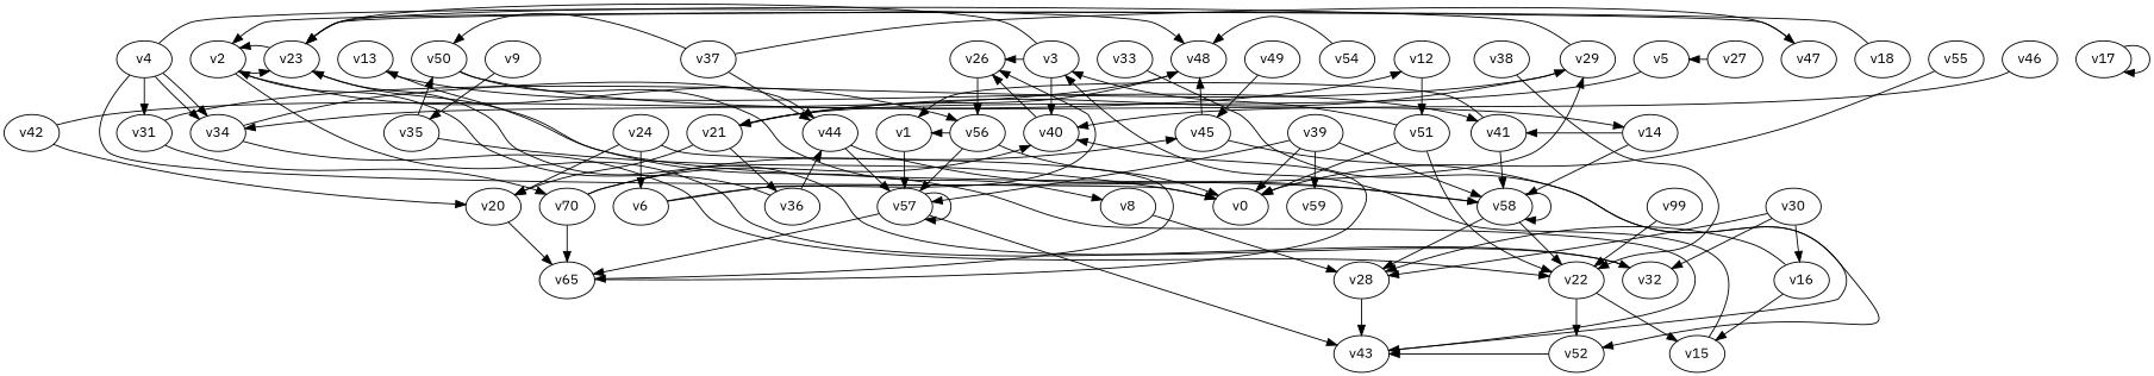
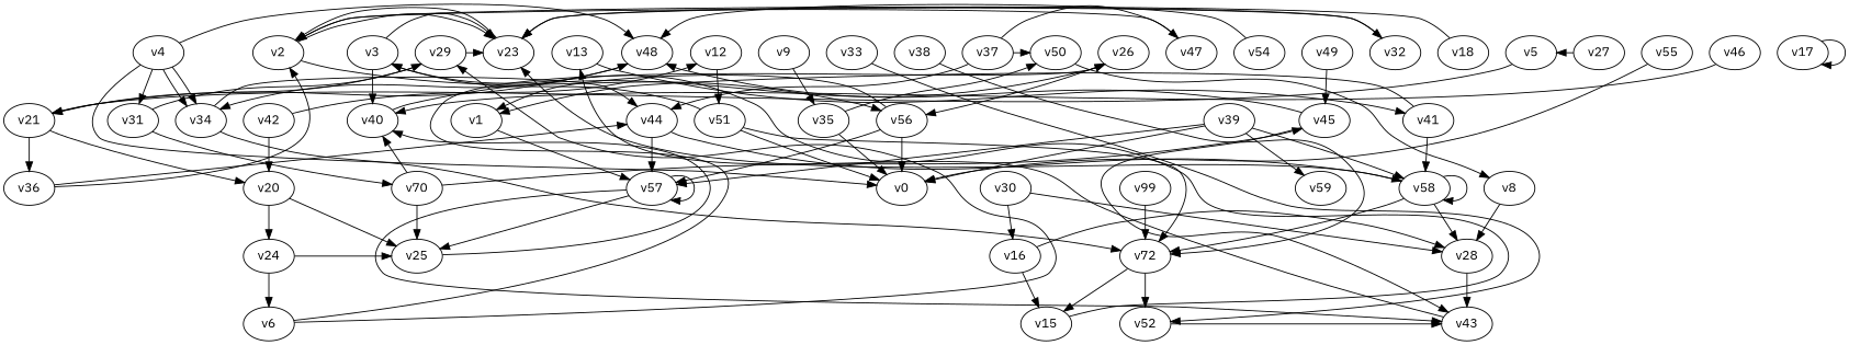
  digraph {
    fontname="IBM Plex Sans"
    node [fontname="IBM Plex Sans" player=0]
    edge [fontname="IBM Plex Sans"]
    v1 [player=1]
    v57
-   v25 [label=v65]
+   v25
    v43
    v2
    v23
    v32
    v56
    v0
    v3
    v26 [player=1]
    v40
    v4
    v31 [player=1]
    v34 [player=1]
    v48 [player=1]
    v16 [player=1]
    v28
    v15
    v29
    n21 [label=v70]
-   v22
+   v22 [label=v72]
    v44 [player=1]
    v5 [player=1]
    v21
    v20
    v36
    v6
    v8 [player=1]
    v35 [player=1]
    v9
    v50
    v45 [player=1]
    v51 [player=1]
    v12
    v13 [player=1]
    v41 [player=1]
    v58 [player=1]
-   v14
    v17
    v18 [player=1]
    n42 [label=v99]
    v52
    v24 [player=1]
    v27 [player=1]
    v30 [player=1]
    v33 [player=1]
    v37
    v47
    v38 [player=1]
    v39 [player=1]
    v59 [player=1]
    v42 [player=1]
    v46 [player=1]
    v49
    v54
    v55
    v1 -> v57
    v57 -> v57 [constraint="time % 2 == 1"]
    v57 -> v25
    v57 -> v43 [constraint="time == 14"]
    v25 -> v40 [constraint="time % 2 == 0"]
    v43 -> v13 [constraint="time <= 10"]
    v2 -> v23 [constraint="time == 1"]
    v2 -> v32 [constraint="time % 4 == 0"]
    v2 -> v56 [constraint="time >= 12"]
    v23 -> v2 [constraint="time % 4 == 2"]
    v32 -> v23 [constraint="time <= 15"]
    v56 -> v1 [constraint="time % 3 == 0"]
    v56 -> v57
    v56 -> v0
    v3 -> v23 [constraint="time == 16"]
-   v3 -> v26 [constraint="(time >= 10) && (time <= 15)"]
    v3 -> v40
    v26 -> v56
    v40 -> v26 [constraint="time >= 12"]
    v4 -> v0 [constraint="time >= 1"]
    v4 -> v31
    v4 -> v34
    v4 -> v34 [constraint="time == 14"]
    v4 -> v48 [constraint="time <= 12"]
    v31 -> v29 [constraint="time == 5"]
    v31 -> n21 [constraint="time % 5 == 4"]
    v34 -> v22 [constraint="time == 7"]
    v34 -> v44 [constraint="time <= 10"]
    v48 -> v34 [constraint="time % 5 == 4"]
    v16 -> v28 [constraint="time >= 15"]
    v16 -> v15
    v28 -> v43
    v15 -> v3 [constraint="time == 1"]
    v29 -> v23 [constraint="time == 5"]
    v29 -> v21 [constraint="time >= 12"]
    n21 -> v25
    n21 -> v40 [constraint="time == 0"]
    n21 -> v45 [constraint="(time >= 9) && (time <= 23)"]
    v22 -> v15
    v22 -> v52
    v44 -> v57
    v44 -> v58 [constraint="time <= 25"]
    v5 -> v21 [constraint="time <= 9"]
    v21 -> v48 [constraint="time <= 23"]
    v21 -> v20
    v21 -> v36
    v20 -> v25
    v36 -> v2 [constraint="time % 5 == 0"]
    v36 -> v44 [constraint="time >= 4"]
    v6 -> v26 [constraint="time % 5 == 2"]
    v6 -> v29 [constraint="time % 3 == 2"]
    v8 -> v28
    v35 -> v0 [constraint="time <= 9"]
    v35 -> v50 [constraint="(time % 4 == 0) || (time % 3 == 0)"]
    v9 -> v35
    v50 -> v8 [constraint="time == 17"]
-   v50 -> v14 [constraint="time == 3"]
    v45 -> v43 [constraint="time % 4 == 3"]
    v45 -> v48 [constraint="time % 3 == 0"]
    v51 -> v0 [constraint="time <= 9"]
    v51 -> v3 [constraint="time <= 23"]
    v51 -> v22 [constraint="time >= 4"]
    v12 -> v51
    v13 -> v41 [constraint="(time >= 5) && (time <= 21)"]
    v41 -> v1 [constraint="time == 13"]
    v41 -> v58
    v58 -> v23 [constraint="time % 4 == 1"]
    v58 -> v28
    v58 -> v22
    v58 -> v58 [constraint="time >= 1"]
-   v14 -> v41 [constraint="time == 19"]
-   v14 -> v58
    v17 -> v17 [constraint="time >= 7"]
    v18 -> v23 [constraint="time == 10"]
    n42 -> v22
    v52 -> v43 [constraint="time == 0"]
    v24 -> v25 [constraint="time == 4"]
-   v24 -> v20
+   v20 -> v24
    v24 -> v6
    v27 -> v5 [constraint="(time % 4 == 1) || (time % 3 == 2)"]
-   v30 -> v32
    v30 -> v16
    v30 -> v28 [constraint="time % 2 == 0"]
    v33 -> v52 [constraint="time <= 13"]
    v37 -> v44 [constraint="(time % 2 == 0) || (time % 3 == 1)"]
    v37 -> v50 [constraint="time >= 10"]
    v37 -> v47 [constraint="time % 5 == 2"]
    v47 -> v2 [constraint="time == 1"]
    v38 -> v22 [constraint="time <= 6"]
    v39 -> v57
    v39 -> v0
    v39 -> v58
    v39 -> v59
    v42 -> v20
    v42 -> v12 [constraint="time % 4 == 2"]
    v46 -> v40 [constraint="time <= 15"]
    v49 -> v45
    v54 -> v48 [constraint="time >= 1"]
    v55 -> v0 [constraint="(time % 4 == 0) || (time % 4 == 2)"]
  }
